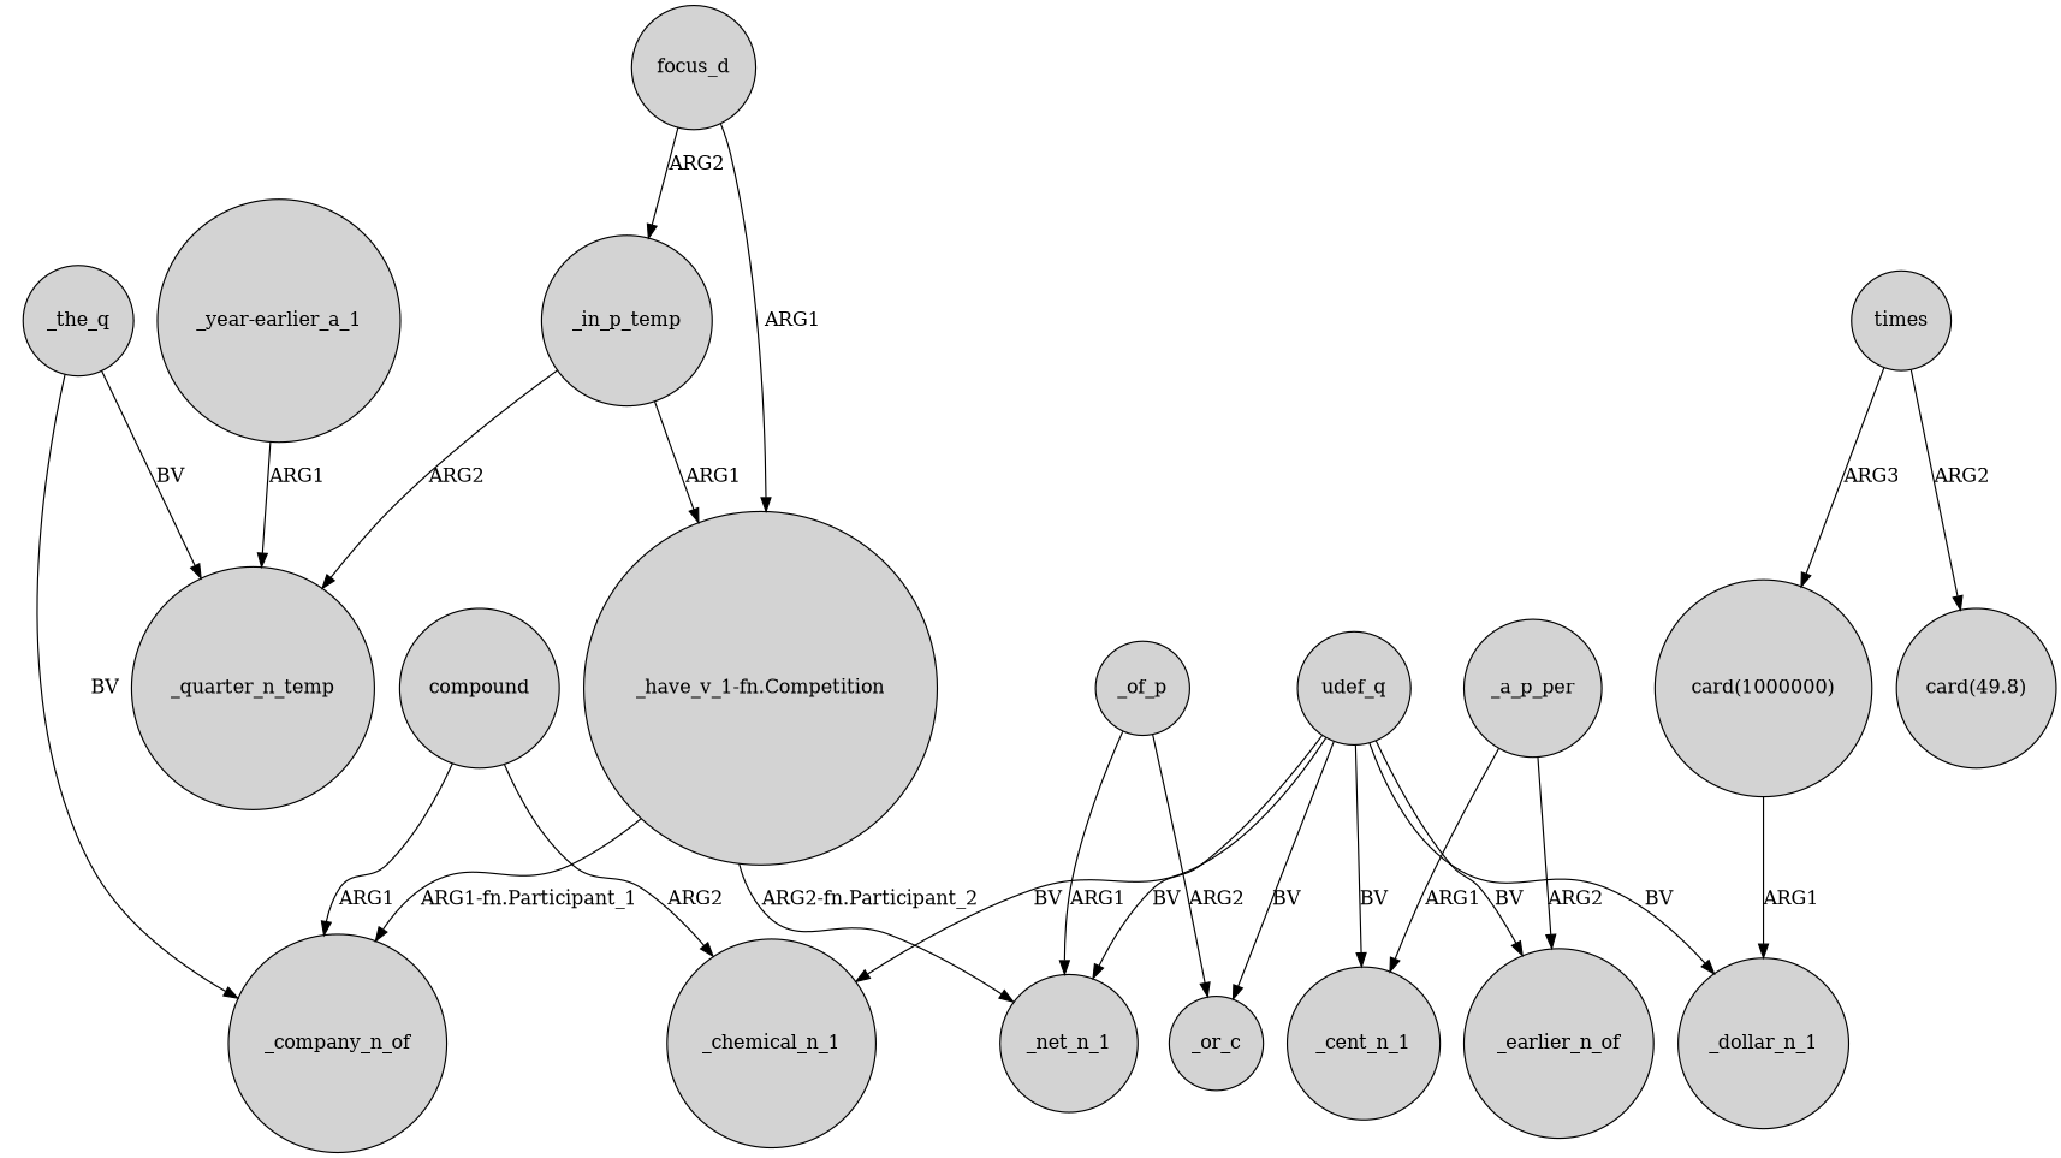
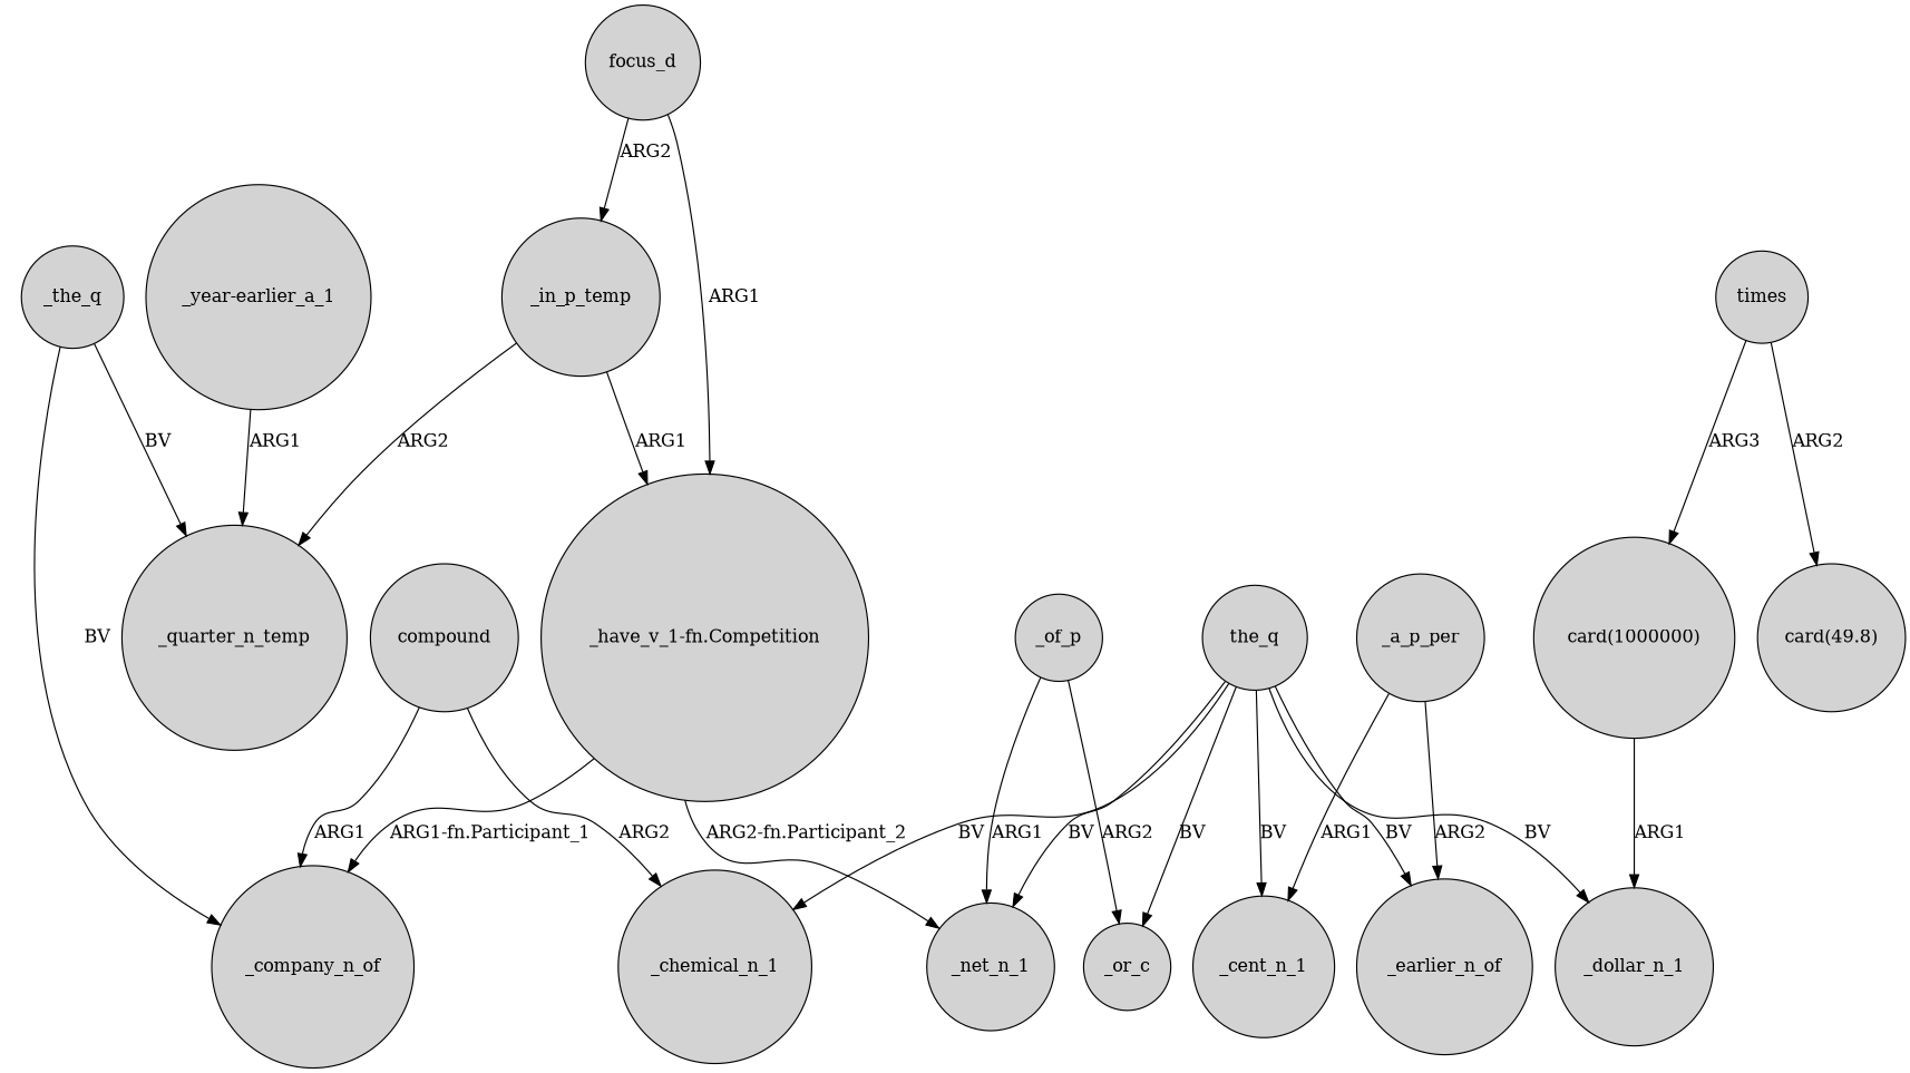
  digraph {
    node [shape=circle style=filled]
    _in_p_temp
    _quarter_n_temp
    "_have_v_1-fn.Competition"
    _company_n_of
    _net_n_1
    compound
    _chemical_n_1
    _a_p_per
    _cent_n_1
    n10 [label=_earlier_n_of]
    _the_q
    times
    "card(1000000)"
    "card(49.8)"
    _dollar_n_1
    focus_d
-   udef_q
+   udef_q [label=the_q]
    _or_c
    "_year-earlier_a_1"
    _of_p
    _in_p_temp -> _quarter_n_temp [label=ARG2]
    _in_p_temp -> "_have_v_1-fn.Competition" [label=ARG1]
    "_have_v_1-fn.Competition" -> _company_n_of [label="ARG1-fn.Participant_1"]
    "_have_v_1-fn.Competition" -> _net_n_1 [label="ARG2-fn.Participant_2"]
    compound -> _company_n_of [label=ARG1]
    compound -> _chemical_n_1 [label=ARG2]
    _a_p_per -> _cent_n_1 [label=ARG1]
    _a_p_per -> n10 [label=ARG2]
    _the_q -> _quarter_n_temp [label=BV]
    _the_q -> _company_n_of [label=BV]
    times -> "card(1000000)" [label=ARG3]
    times -> "card(49.8)" [label=ARG2]
    "card(1000000)" -> _dollar_n_1 [label=ARG1]
    focus_d -> _in_p_temp [label=ARG2]
    focus_d -> "_have_v_1-fn.Competition" [label=ARG1]
    udef_q -> _net_n_1 [label=BV]
    udef_q -> _chemical_n_1 [label=BV]
    udef_q -> _cent_n_1 [label=BV]
    udef_q -> n10 [label=BV]
    udef_q -> _dollar_n_1 [label=BV]
    udef_q -> _or_c [label=BV]
    "_year-earlier_a_1" -> _quarter_n_temp [label=ARG1]
    _of_p -> _net_n_1 [label=ARG1]
    _of_p -> _or_c [label=ARG2]
  }
